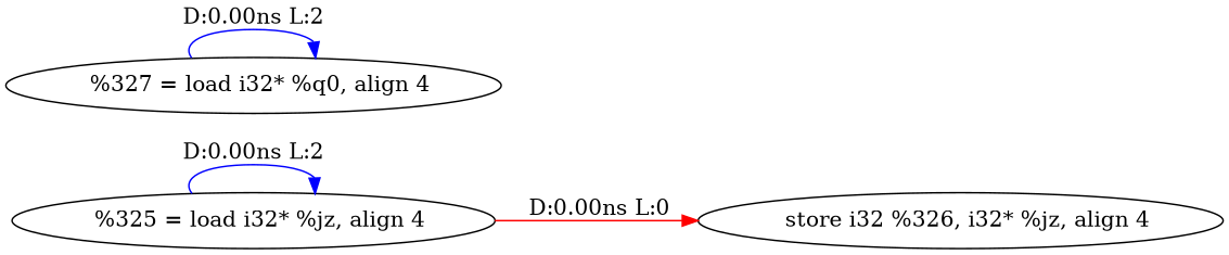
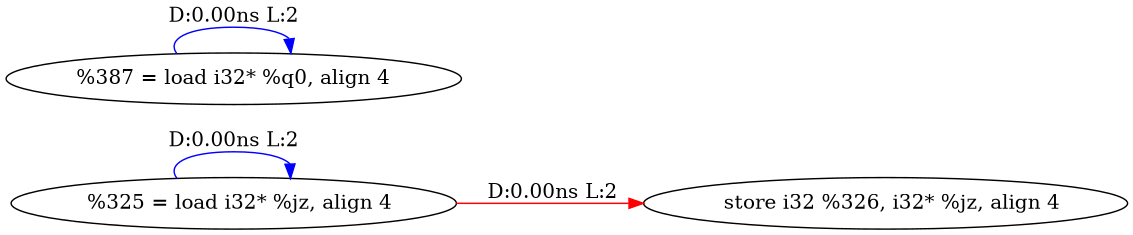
  digraph {
    rankdir=LR
    edge [color=blue]
    n1 [label="  %325 = load i32* %jz, align 4"]
    n2 [label="  store i32 %326, i32* %jz, align 4"]
-   n3 [label="  %327 = load i32* %q0, align 4"]
+   n3 [label="%387 = load i32* %q0, align 4"]
    n1 -> n1 [label="D:0.00ns L:2"]
-   n1 -> n2 [color=red label="D:0.00ns L:0"]
+   n1 -> n2 [color=red label="D:0.00ns L:2"]
    n3 -> n3 [label="D:0.00ns L:2"]
  }
